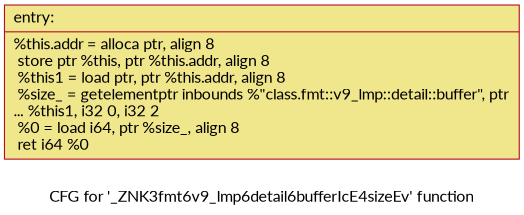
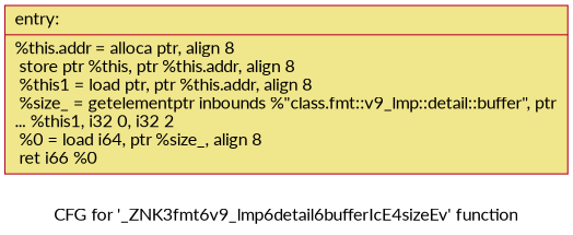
  digraph {
    label="CFG for '_ZNK3fmt6v9_lmp6detail6bufferIcE4sizeEv' function"
    fontname=Lato
-   n1 [color="#b70d28ff" fillcolor=khaki fontname=Lato label="{entry:\l|  %this.addr = alloca ptr, align 8\l  store ptr %this, ptr %this.addr, align 8\l  %this1 = load ptr, ptr %this.addr, align 8\l  %size_ = getelementptr inbounds %\"class.fmt::v9_lmp::detail::buffer\", ptr\l... %this1, i32 0, i32 2\l  %0 = load i64, ptr %size_, align 8\l  ret i64 %0\l}" shape=record style=filled]
+   n1 [color="#b70d28ff" fillcolor=khaki fontname=Lato label="{entry:\l|  %this.addr = alloca ptr, align 8\l  store ptr %this, ptr %this.addr, align 8\l  %this1 = load ptr, ptr %this.addr, align 8\l  %size_ = getelementptr inbounds %\"class.fmt::v9_lmp::detail::buffer\", ptr\l... %this1, i32 0, i32 2\l  %0 = load i64, ptr %size_, align 8\l  ret i66 %0\l}" shape=record style=filled]
  }
